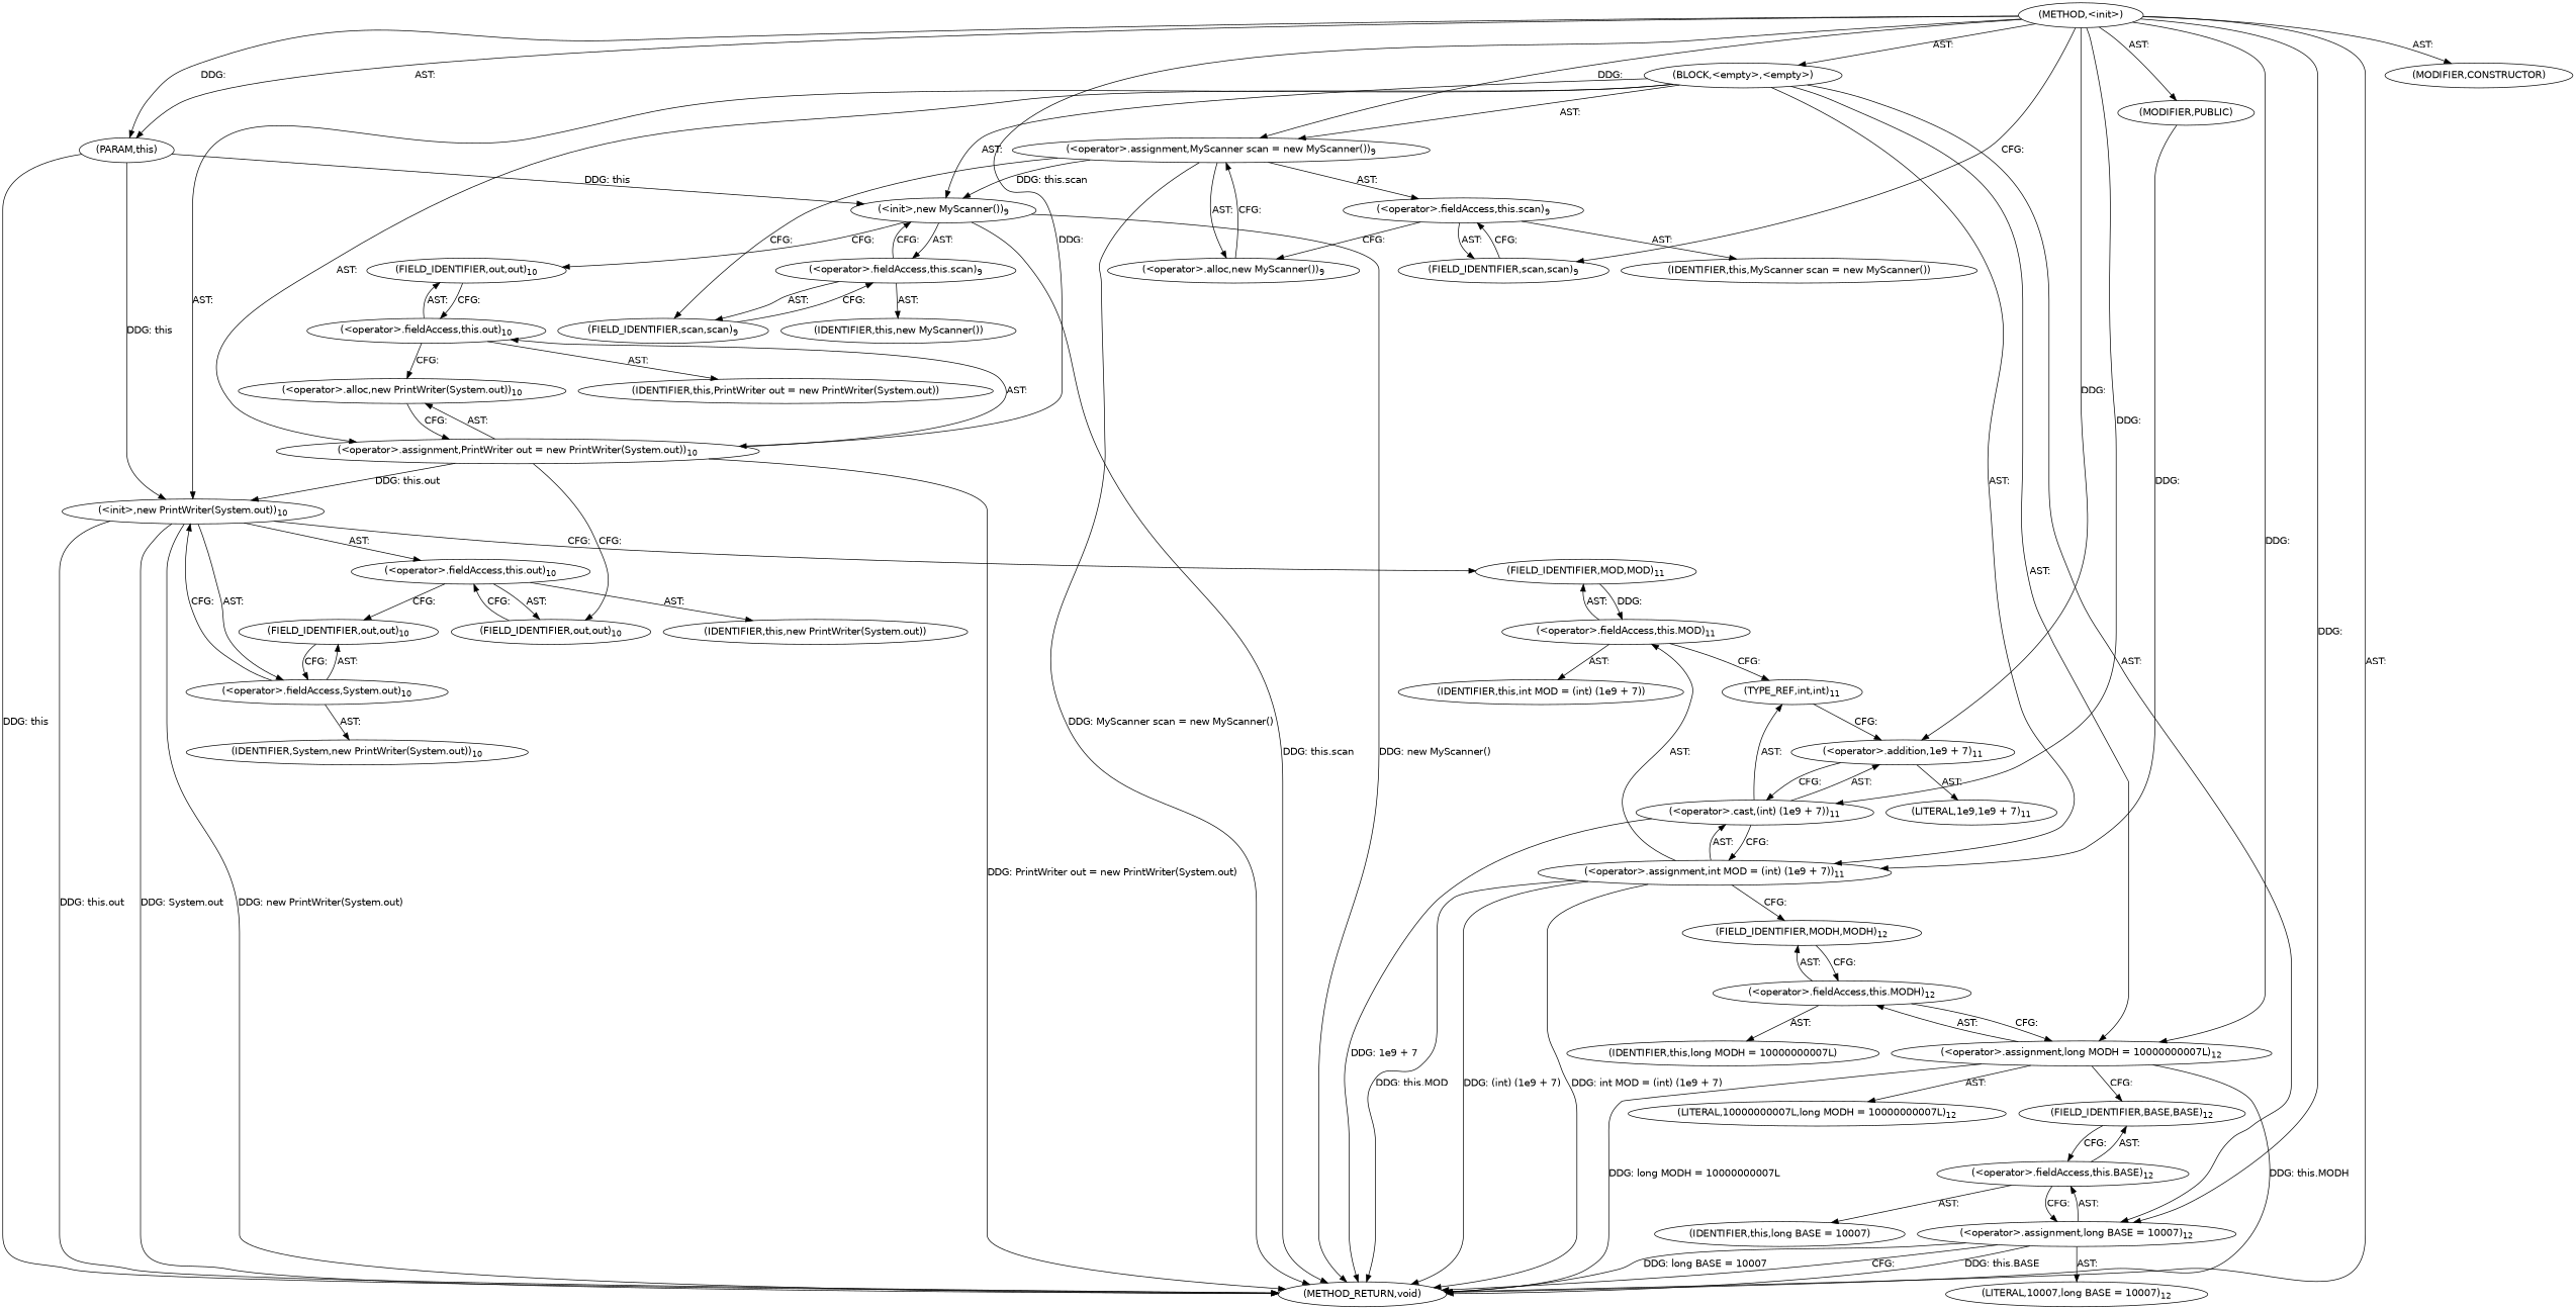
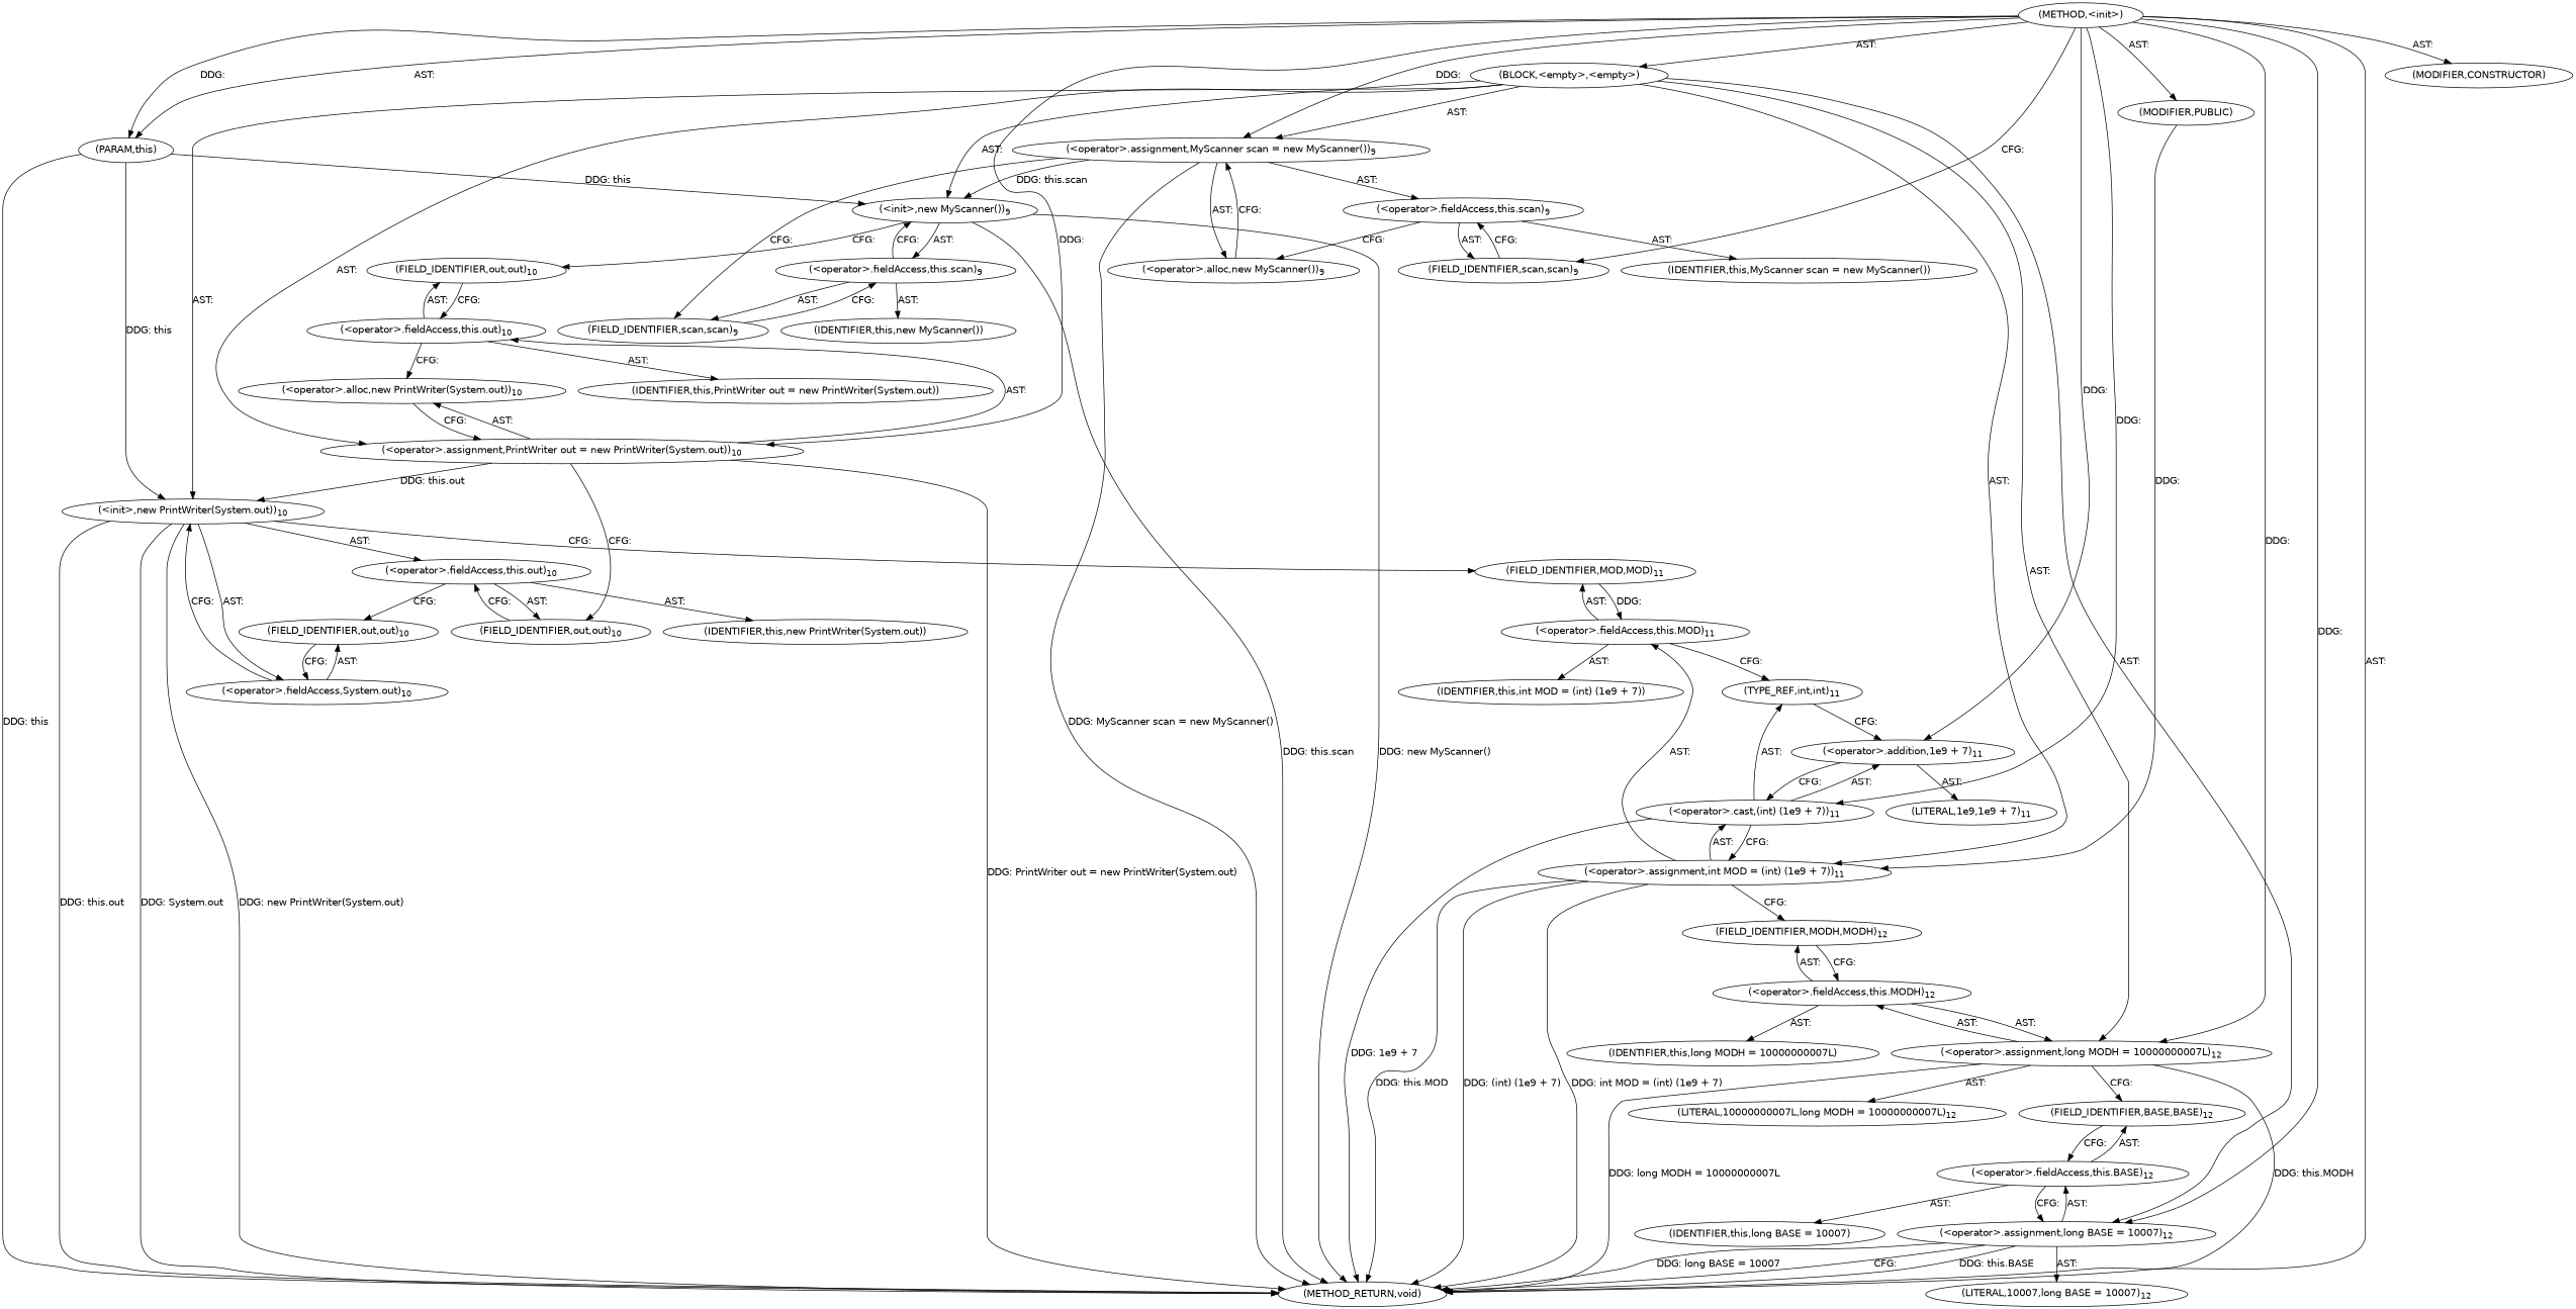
  digraph {
    fontname="DejaVu Sans"
    node [fontname="DejaVu Sans"]
    edge [fontname="DejaVu Sans"]
    n1 [label=<(METHOD,&lt;init&gt;)>]
    n2 [label=<(PARAM,this)>]
    n3 [label=<(BLOCK,&lt;empty&gt;,&lt;empty&gt;)>]
    n4 [label=<(&lt;operator&gt;.assignment,MyScanner scan = new MyScanner())<SUB>9</SUB>>]
    n5 [label=<(FIELD_IDENTIFIER,scan,scan)<SUB>9</SUB>>]
    n6 [label=<(&lt;operator&gt;.assignment,PrintWriter out = new PrintWriter(System.out))<SUB>10</SUB>>]
    n7 [label=<(&lt;operator&gt;.cast,(int) (1e9 + 7))<SUB>11</SUB>>]
    n8 [label=<(&lt;operator&gt;.addition,1e9 + 7)<SUB>11</SUB>>]
    n9 [label=<(&lt;operator&gt;.assignment,long MODH = 10000000007L)<SUB>12</SUB>>]
    n10 [label=<(&lt;operator&gt;.assignment,long BASE = 10007)<SUB>12</SUB>>]
    n11 [label=<(MODIFIER,CONSTRUCTOR)>]
    n12 [label=<(MODIFIER,PUBLIC)>]
    n13 [label=<(METHOD_RETURN,void)>]
    n14 [label=<(&lt;init&gt;,new MyScanner())<SUB>9</SUB>>]
    n15 [label=<(&lt;init&gt;,new PrintWriter(System.out))<SUB>10</SUB>>]
    n16 [label=<(&lt;operator&gt;.assignment,int MOD = (int) (1e9 + 7))<SUB>11</SUB>>]
    n17 [label=<(&lt;operator&gt;.fieldAccess,this.scan)<SUB>9</SUB>>]
    n18 [label=<(&lt;operator&gt;.alloc,new MyScanner())<SUB>9</SUB>>]
    n19 [label=<(FIELD_IDENTIFIER,scan,scan)<SUB>9</SUB>>]
    n20 [label=<(&lt;operator&gt;.fieldAccess,this.out)<SUB>10</SUB>>]
    n21 [label=<(&lt;operator&gt;.alloc,new PrintWriter(System.out))<SUB>10</SUB>>]
    n22 [label=<(FIELD_IDENTIFIER,out,out)<SUB>10</SUB>>]
    n23 [label=<(&lt;operator&gt;.fieldAccess,this.MOD)<SUB>11</SUB>>]
    n24 [label=<(FIELD_IDENTIFIER,MODH,MODH)<SUB>12</SUB>>]
    n25 [label=<(TYPE_REF,int,int)<SUB>11</SUB>>]
    n26 [label=<(LITERAL,1e9,1e9 + 7)<SUB>11</SUB>>]
    n27 [label=<(&lt;operator&gt;.fieldAccess,this.MODH)<SUB>12</SUB>>]
    n28 [label=<(LITERAL,10000000007L,long MODH = 10000000007L)<SUB>12</SUB>>]
    n29 [label=<(FIELD_IDENTIFIER,BASE,BASE)<SUB>12</SUB>>]
    n30 [label=<(&lt;operator&gt;.fieldAccess,this.BASE)<SUB>12</SUB>>]
    n31 [label=<(LITERAL,10007,long BASE = 10007)<SUB>12</SUB>>]
    n32 [label=<(&lt;operator&gt;.fieldAccess,this.scan)<SUB>9</SUB>>]
    n33 [label=<(FIELD_IDENTIFIER,out,out)<SUB>10</SUB>>]
    n34 [label=<(&lt;operator&gt;.fieldAccess,this.out)<SUB>10</SUB>>]
    n35 [label=<(&lt;operator&gt;.fieldAccess,System.out)<SUB>10</SUB>>]
    n36 [label=<(FIELD_IDENTIFIER,MOD,MOD)<SUB>11</SUB>>]
    n37 [label=<(IDENTIFIER,this,MyScanner scan = new MyScanner())>]
    n38 [label=<(IDENTIFIER,this,new MyScanner())>]
    n39 [label=<(IDENTIFIER,this,PrintWriter out = new PrintWriter(System.out))>]
    n40 [label=<(IDENTIFIER,this,new PrintWriter(System.out))>]
    n41 [label=<(FIELD_IDENTIFIER,out,out)<SUB>10</SUB>>]
-   n42 [label=<(IDENTIFIER,System,new PrintWriter(System.out))<SUB>10</SUB>>]
    n43 [label=<(IDENTIFIER,this,int MOD = (int) (1e9 + 7))>]
    n44 [label=<(IDENTIFIER,this,long MODH = 10000000007L)>]
    n45 [label=<(IDENTIFIER,this,long BASE = 10007)>]
    n1 -> n2 [label="AST: "]
    n1 -> n2 [label="DDG: "]
    n1 -> n3 [label="AST: "]
    n1 -> n4 [label="DDG: "]
    n1 -> n5 [label="CFG: "]
    n1 -> n6 [label="DDG: "]
    n1 -> n7 [label="DDG: "]
    n1 -> n8 [label="DDG: "]
    n1 -> n9 [label="DDG: "]
    n1 -> n10 [label="DDG: "]
    n1 -> n11 [label="AST: "]
    n1 -> n12 [label="AST: "]
    n1 -> n13 [label="AST: "]
    n2 -> n13 [label="DDG: this"]
    n2 -> n14 [label="DDG: this"]
    n2 -> n15 [label="DDG: this"]
    n3 -> n4 [label="AST: "]
    n3 -> n6 [label="AST: "]
    n3 -> n9 [label="AST: "]
    n3 -> n10 [label="AST: "]
    n3 -> n14 [label="AST: "]
    n3 -> n15 [label="AST: "]
    n3 -> n16 [label="AST: "]
    n4 -> n13 [label="DDG: MyScanner scan = new MyScanner()"]
    n4 -> n14 [label="DDG: this.scan"]
    n4 -> n17 [label="AST: "]
    n4 -> n18 [label="AST: "]
    n4 -> n19 [label="CFG: "]
    n5 -> n17 [label="CFG: "]
    n6 -> n13 [label="DDG: PrintWriter out = new PrintWriter(System.out)"]
    n6 -> n15 [label="DDG: this.out"]
    n6 -> n20 [label="AST: "]
    n6 -> n21 [label="AST: "]
    n6 -> n22 [label="CFG: "]
    n7 -> n8 [label="AST: "]
    n7 -> n13 [label="DDG: 1e9 + 7"]
    n7 -> n16 [label="CFG: "]
    n7 -> n25 [label="AST: "]
    n8 -> n7 [label="CFG: "]
    n8 -> n26 [label="AST: "]
    n9 -> n13 [label="DDG: this.MODH"]
    n9 -> n13 [label="DDG: long MODH = 10000000007L"]
    n9 -> n27 [label="AST: "]
    n9 -> n28 [label="AST: "]
    n9 -> n29 [label="CFG: "]
    n10 -> n13 [label="CFG: "]
    n10 -> n13 [label="DDG: this.BASE"]
    n10 -> n13 [label="DDG: long BASE = 10007"]
    n10 -> n30 [label="AST: "]
    n10 -> n31 [label="AST: "]
    n12 -> n16 [label="DDG: "]
    n14 -> n13 [label="DDG: this.scan"]
    n14 -> n13 [label="DDG: new MyScanner()"]
    n14 -> n32 [label="AST: "]
    n14 -> n33 [label="CFG: "]
    n15 -> n13 [label="DDG: this.out"]
    n15 -> n13 [label="DDG: System.out"]
    n15 -> n13 [label="DDG: new PrintWriter(System.out)"]
    n15 -> n34 [label="AST: "]
    n15 -> n35 [label="AST: "]
    n15 -> n36 [label="CFG: "]
    n16 -> n7 [label="AST: "]
    n16 -> n13 [label="DDG: this.MOD"]
    n16 -> n13 [label="DDG: (int) (1e9 + 7)"]
    n16 -> n13 [label="DDG: int MOD = (int) (1e9 + 7)"]
    n16 -> n23 [label="AST: "]
    n16 -> n24 [label="CFG: "]
    n17 -> n5 [label="AST: "]
    n17 -> n18 [label="CFG: "]
    n17 -> n37 [label="AST: "]
    n18 -> n4 [label="CFG: "]
    n19 -> n32 [label="CFG: "]
    n20 -> n21 [label="CFG: "]
    n20 -> n33 [label="AST: "]
    n20 -> n39 [label="AST: "]
    n21 -> n6 [label="CFG: "]
    n22 -> n34 [label="CFG: "]
    n23 -> n25 [label="CFG: "]
    n23 -> n36 [label="AST: "]
    n23 -> n43 [label="AST: "]
    n24 -> n27 [label="CFG: "]
    n25 -> n8 [label="CFG: "]
-   n27 -> n9 [label="CFG: "]
+   n27 -> n9 [label="AST: "]
    n27 -> n24 [label="AST: "]
    n27 -> n44 [label="AST: "]
    n29 -> n30 [label="CFG: "]
    n30 -> n10 [label="CFG: "]
    n30 -> n29 [label="AST: "]
    n30 -> n45 [label="AST: "]
    n32 -> n14 [label="CFG: "]
    n32 -> n19 [label="AST: "]
    n32 -> n38 [label="AST: "]
    n33 -> n20 [label="CFG: "]
    n34 -> n22 [label="AST: "]
    n34 -> n40 [label="AST: "]
    n34 -> n41 [label="CFG: "]
    n35 -> n15 [label="CFG: "]
    n35 -> n41 [label="AST: "]
-   n35 -> n42 [label="AST: "]
    n36 -> n23 [label="DDG: "]
    n41 -> n35 [label="CFG: "]
  }
